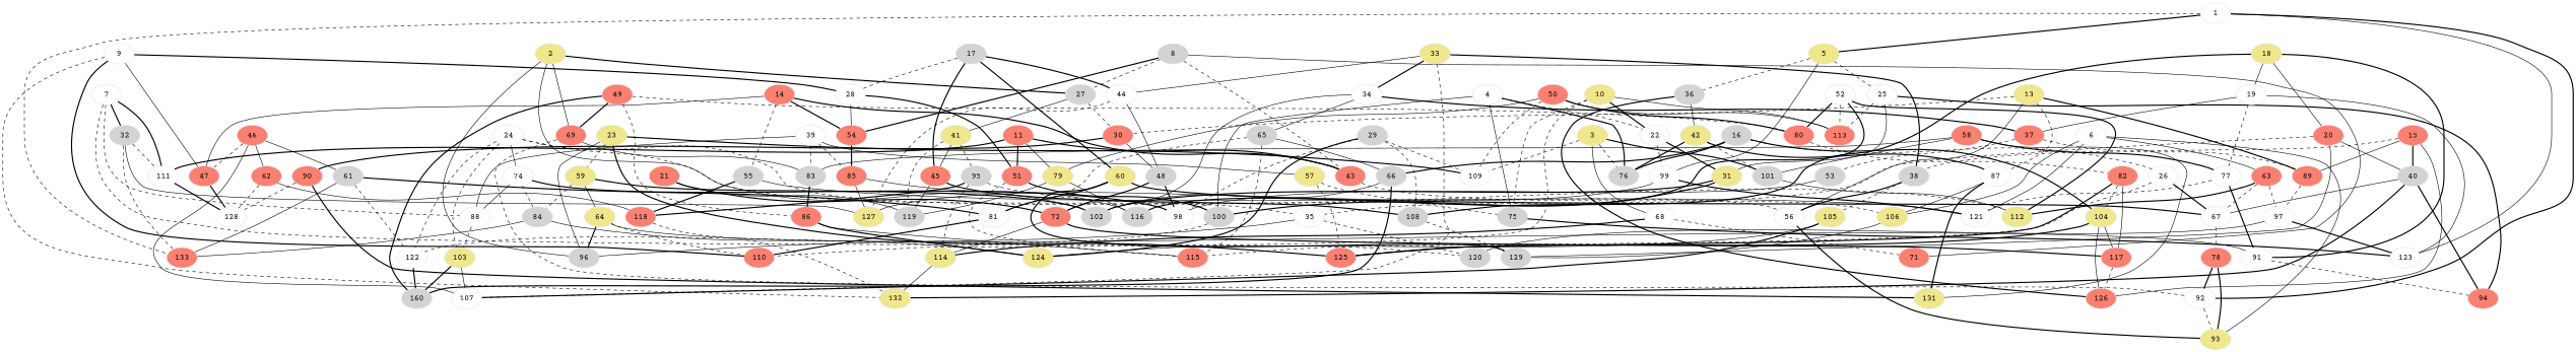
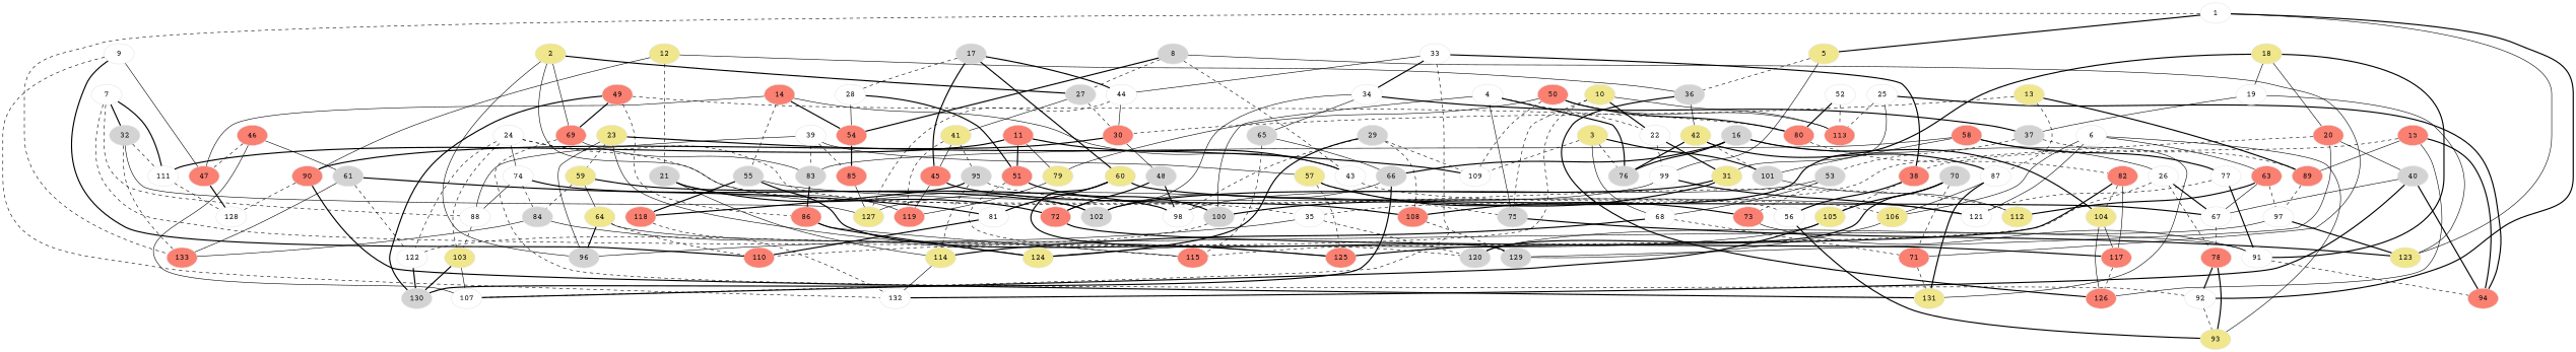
  graph {
    fontname="Courier Prime"
    node [color=gray90 fillcolor=salmon fontname="Courier Prime" style=filled]
    edge [fontname="Courier Prime" style=bold]
    1 [fillcolor=white]
    5 [fillcolor=khaki]
    92 [fillcolor=white]
-   123 [fillcolor=white]
+   123 [fillcolor=khaki]
    133
    25 [fillcolor=white]
    36 [fillcolor=lightgrey]
    99 [fillcolor=white]
    93 [fillcolor=khaki]
    2 [fillcolor=khaki]
    27 [fillcolor=lightgrey]
    69
    96 [fillcolor=lightgrey]
    102 [fillcolor=lightgrey]
    30
    41 [fillcolor=khaki]
    83 [fillcolor=lightgrey]
    3 [fillcolor=khaki]
    68 [fillcolor=white]
    76 [fillcolor=lightgrey]
    101 [fillcolor=lightgrey]
    109 [fillcolor=white]
    71
    114 [fillcolor=khaki]
    112 [fillcolor=khaki]
    4 [fillcolor=white]
    22 [fillcolor=white]
    75 [fillcolor=lightgrey]
    100 [fillcolor=lightgrey]
    31 [fillcolor=khaki]
    122 [fillcolor=white]
    113
    94
    126
    42 [fillcolor=khaki]
    121 [fillcolor=white]
    127 [fillcolor=khaki]
    6 [fillcolor=white]
    63
    106 [fillcolor=khaki]
    67 [fillcolor=white]
    97 [fillcolor=white]
    129 [fillcolor=lightgrey]
    7 [fillcolor=white]
    32 [fillcolor=lightgrey]
    88 [fillcolor=white]
    111 [fillcolor=white]
    120 [fillcolor=lightgrey]
    103 [fillcolor=khaki]
    128 [fillcolor=white]
    8 [fillcolor=lightgrey]
-   43
+   43 [fillcolor=white]
    54
    85
    131 [fillcolor=khaki]
    9 [fillcolor=white]
    28 [fillcolor=white]
    47
    110
-   132 [fillcolor=khaki]
+   132 [fillcolor=white]
    51
    10 [fillcolor=khaki]
    11
    79 [fillcolor=khaki]
    115
-   116 [fillcolor=lightgrey]
-   119 [fillcolor=lightgrey]
-   21
+   119
+   12 [fillcolor=khaki]
+   21 [fillcolor=lightgrey]
    90
    72
    13 [fillcolor=khaki]
    56 [fillcolor=white]
    87 [fillcolor=white]
    89
    48 [fillcolor=lightgrey]
    14
    55 [fillcolor=lightgrey]
    125
    118
    15
-   38 [fillcolor=lightgrey]
+   38
    105 [fillcolor=khaki]
    16 [fillcolor=lightgrey]
    26 [fillcolor=white]
    66 [fillcolor=lightgrey]
    104 [fillcolor=khaki]
    78
-   130 [fillcolor=lightgrey label=160]
+   130 [fillcolor=lightgrey]
    117
    17 [fillcolor=lightgrey]
    44 [fillcolor=white]
    45
    60 [fillcolor=khaki]
-   108 [fillcolor=lightgrey]
+   108
    81 [fillcolor=white]
    18 [fillcolor=khaki]
    19 [fillcolor=white]
    20
    91 [fillcolor=white]
-   37
+   37 [fillcolor=lightgrey]
    77 [fillcolor=white]
    35 [fillcolor=white]
    40 [fillcolor=lightgrey]
+   73
    53 [fillcolor=lightgrey]
    23 [fillcolor=khaki]
    59 [fillcolor=khaki]
    64 [fillcolor=khaki]
    84 [fillcolor=lightgrey]
    24 [fillcolor=white]
    74 [fillcolor=white]
    107 [fillcolor=white]
-   62
    95 [fillcolor=lightgrey]
    29 [fillcolor=lightgrey]
    98 [fillcolor=white]
    124 [fillcolor=khaki]
-   33 [fillcolor=khaki]
+   33 [fillcolor=white]
    34 [fillcolor=white]
    65 [fillcolor=lightgrey]
    39 [fillcolor=white]
    57 [fillcolor=khaki]
    86
    46
    61 [fillcolor=lightgrey]
    49
    80
    82
    50
    52 [fillcolor=white]
    58
+   70 [fillcolor=lightgrey]
    1 -- 5
    1 -- 92
    1 -- 123 [style=solid]
    1 -- 133 [style=dashed]
-   5 -- 25 [style=dashed]
    5 -- 36 [style=dashed]
    5 -- 99 [style=solid]
    92 -- 93 [style=dashed]
    25 -- 31 [style=solid]
    25 -- 113 [style=dashed]
    25 -- 94
    36 -- 126
    36 -- 42 [style=solid]
    99 -- 121
    99 -- 127 [style=solid]
    2 -- 27
    2 -- 69 [style=solid]
    2 -- 96 [style=solid]
    2 -- 102 [style=solid]
    27 -- 30 [style=dashed]
    27 -- 41 [style=solid]
    69 -- 92 [style=dashed]
    69 -- 83 [style=solid]
    30 -- 90
    30 -- 48 [style=solid]
    41 -- 119 [style=dashed]
    41 -- 45 [style=solid]
    41 -- 95 [style=dashed]
    83 -- 86
    3 -- 68 [style=solid]
    3 -- 76 [style=dashed]
    3 -- 101
    3 -- 109 [style=dashed]
    68 -- 71 [style=dashed]
    68 -- 114
    101 -- 112 [style=solid]
+   71 -- 131 [style=dashed]
    114 -- 132 [style=solid]
    4 -- 76
    4 -- 22 [style=dashed]
    4 -- 75 [style=solid]
    4 -- 100 [style=solid]
    22 -- 99 [style=dashed]
    22 -- 31
    75 -- 123
    100 -- 122 [style=dashed]
    31 -- 102
    31 -- 100
    122 -- 130
    42 -- 76
    42 -- 101 [style=dashed]
    42 -- 87
    6 -- 93 [style=solid]
    6 -- 121 [style=solid]
    6 -- 63 [style=solid]
    6 -- 106 [style=solid]
    63 -- 112
-   63 -- 67 [style=dashed]
+   63 -- 67 [style=solid]
    63 -- 97 [style=dashed]
    106 -- 129 [style=solid]
    67 -- 78 [style=dashed]
    97 -- 123
    97 -- 120 [style=solid]
    7 -- 32
    7 -- 88 [style=dashed]
    7 -- 111
    7 -- 120 [style=dashed]
    32 -- 133 [style=dashed]
    32 -- 127 [style=solid]
    32 -- 111 [style=dashed]
    88 -- 103 [style=dashed]
-   111 -- 128
+   111 -- 128 [style=dashed]
    103 -- 130
    103 -- 107 [style=solid]
    8 -- 27 [style=dashed]
    8 -- 71 [style=solid]
    8 -- 43 [style=dashed]
    8 -- 54
    43 -- 106 [style=dashed]
    54 -- 85
    85 -- 127 [style=solid]
-   85 -- 116 [style=solid]
-   9 -- 28
    9 -- 47 [style=solid]
    9 -- 110
    9 -- 132 [style=dashed]
    28 -- 54 [style=solid]
    28 -- 51
    47 -- 128
    51 -- 100
    51 -- 115 [style=dashed]
    10 -- 22
    10 -- 75 [style=dashed]
    10 -- 113 [style=solid]
    10 -- 110 [style=dashed]
    11 -- 111
    11 -- 43
    11 -- 51
    11 -- 79 [style=solid]
-   79 -- 116 [style=solid]
    79 -- 119 [style=solid]
-   72 -- 114 [style=solid]
+   12 -- 36 [style=solid]
+   12 -- 21 [style=dashed]
+   12 -- 90 [style=solid]
+   21 -- 114 [style=solid]
    21 -- 119 [style=solid]
    21 -- 72
    90 -- 128 [style=dashed]
    90 -- 131
    72 -- 117
    13 -- 30 [style=dashed]
-   13 -- 56 [style=solid]
    13 -- 87 [style=dashed]
    13 -- 89
    56 -- 93
    87 -- 106 [style=solid]
    87 -- 131
    89 -- 97 [style=dashed]
    48 -- 72
    48 -- 98
-   14 -- 43
+   14 -- 43 [style=solid]
    14 -- 54
    14 -- 47 [style=solid]
    14 -- 55 [style=dashed]
    55 -- 121 [style=solid]
-   104 -- 125
+   55 -- 125
    55 -- 118
    118 -- 132 [style=dashed]
-   15 -- 40
+   15 -- 94
    15 -- 126 [style=solid]
    15 -- 89 [style=solid]
    15 -- 38 [style=dashed]
    38 -- 56
    38 -- 105 [style=dashed]
    105 -- 107
    105 -- 124 [style=solid]
    16 -- 76
-   16 -- 26 [style=dashed]
+   16 -- 26 [style=solid]
    16 -- 66
    16 -- 104
    26 -- 67
    26 -- 115 [style=dashed]
+   26 -- 78 [style=dashed]
    66 -- 102 [style=solid]
    66 -- 130
    104 -- 126 [style=solid]
    104 -- 117 [style=solid]
    78 -- 92
    78 -- 93
    117 -- 126 [style=dashed]
    17 -- 28 [style=dashed]
    17 -- 44
    17 -- 45
    17 -- 60
    44 -- 127 [style=dashed]
-   44 -- 48 [style=solid]
+   44 -- 30 [style=solid]
    45 -- 119 [style=solid]
    45 -- 108
    60 -- 67
    60 -- 129
    60 -- 81
    108 -- 129 [style=dashed]
    81 -- 110
    18 -- 108
    18 -- 19 [style=solid]
    18 -- 20 [style=solid]
    18 -- 91
    19 -- 123 [style=solid]
    19 -- 37 [style=solid]
-   19 -- 77 [style=dashed]
    20 -- 129 [style=solid]
    20 -- 35 [style=dashed]
    20 -- 40 [style=solid]
    91 -- 94 [style=dashed]
    37 -- 89 [style=dashed]
    37 -- 53 [style=dashed]
    77 -- 121 [style=dashed]
    77 -- 91
    35 -- 96 [style=solid]
    35 -- 120 [style=dashed]
    40 -- 94
    40 -- 67 [style=solid]
    40 -- 132
+   73 -- 91 [style=solid]
+   53 -- 68 [style=solid]
+   53 -- 73 [style=dashed]
    53 -- 98 [style=solid]
    23 -- 96 [style=solid]
    23 -- 109
-   23 -- 125
+   23 -- 125 [style=solid]
    23 -- 59 [style=dashed]
    59 -- 102
    59 -- 64 [style=solid]
    59 -- 84 [style=dashed]
    64 -- 96
    64 -- 110 [style=dashed]
    64 -- 91 [style=solid]
    84 -- 133 [style=solid]
    84 -- 124 [style=solid]
    24 -- 122 [style=dashed]
    24 -- 103 [style=dashed]
    24 -- 56 [style=dashed]
    24 -- 35 [style=dashed]
    24 -- 74 [style=solid]
    74 -- 88 [style=solid]
    74 -- 84 [style=dashed]
    74 -- 98
-   62 -- 128 [style=dashed]
-   62 -- 118 [style=solid]
    95 -- 114 [style=dashed]
    95 -- 112 [style=dashed]
    95 -- 118
    29 -- 109 [style=dashed]
    29 -- 108 [style=dashed]
    29 -- 98 [style=dashed]
    29 -- 124
    33 -- 38
    33 -- 44 [style=solid]
    33 -- 107 [style=dashed]
    33 -- 34
    34 -- 72 [style=solid]
    34 -- 37
    34 -- 65 [style=solid]
    65 -- 115 [style=dashed]
    65 -- 66 [style=solid]
-   65 -- 81 [style=dashed]
    39 -- 83 [style=dashed]
    39 -- 88 [style=solid]
    39 -- 85 [style=dashed]
    39 -- 57 [style=solid]
    57 -- 75 [style=dashed]
    57 -- 125 [style=dashed]
+   57 -- 73
    86 -- 115 [style=solid]
    86 -- 124
    46 -- 47 [style=dashed]
    46 -- 107 [style=solid]
-   46 -- 62 [style=solid]
    46 -- 61 [style=solid]
    61 -- 133 [style=solid]
    61 -- 122 [style=dashed]
    61 -- 81
    49 -- 69
    49 -- 130
    49 -- 86 [style=dashed]
    49 -- 80 [style=dashed]
    80 -- 82 [style=dashed]
    82 -- 125
    82 -- 104 [style=dashed]
    82 -- 117 [style=solid]
    50 -- 109 [style=dashed]
    50 -- 113 [style=solid]
    50 -- 79 [style=solid]
    50 -- 80
-   52 -- 112
    52 -- 113 [style=dashed]
-   52 -- 116
    52 -- 80
    58 -- 83 [style=solid]
    58 -- 101 [style=solid]
    58 -- 131 [style=solid]
    58 -- 77
+   70 -- 71 [style=dashed]
+   70 -- 120
+   70 -- 105
  }
